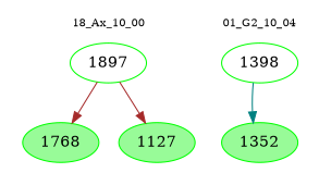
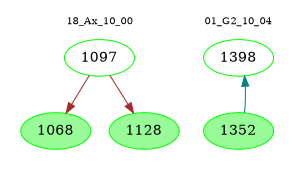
  digraph {
    node [color=green fillcolor=palegreen style=filled]
    edge [color=brown]
-   n1 [fillcolor=white label=1897]
-   n2 [label=1768]
-   n3 [label=1127]
+   n1 [fillcolor=white label=1097]
+   n2 [label=1068]
+   n3 [label=1128]
    n4 [fillcolor=white label=1398]
    n5 [label=1352]
    subgraph cluster_1 {
      color=white
      fontsize=10
      label="18_Ax_10_00"
      n1
      n2
      n3
    }
    subgraph cluster_2 {
      color=white
      fontsize=10
      label="01_G2_10_04"
      n4
      n5
    }
    n1 -> n2
    n1 -> n3
-   n4 -> n5 [color=teal]
+   n5 -> n4 [color=teal]
  }
